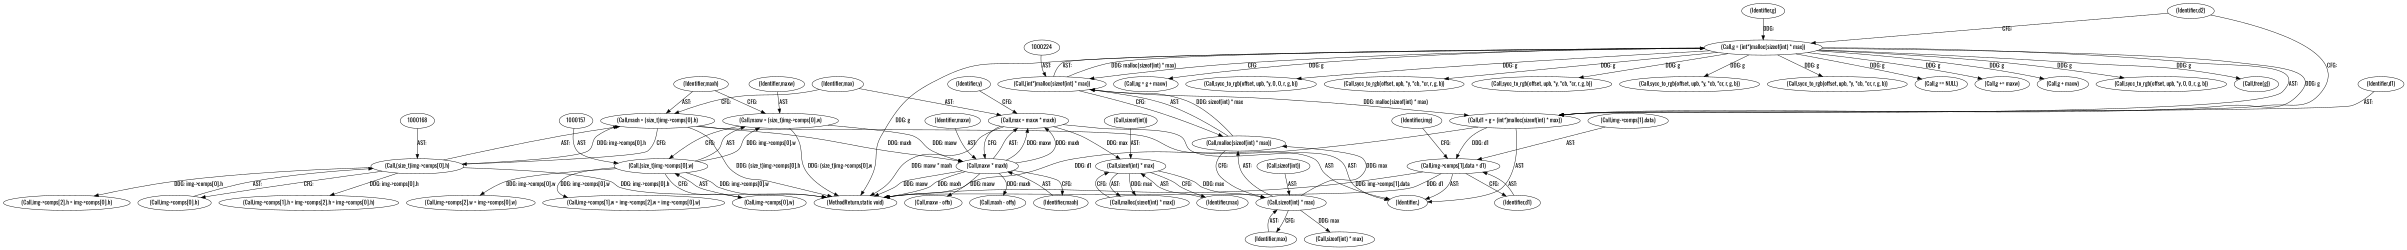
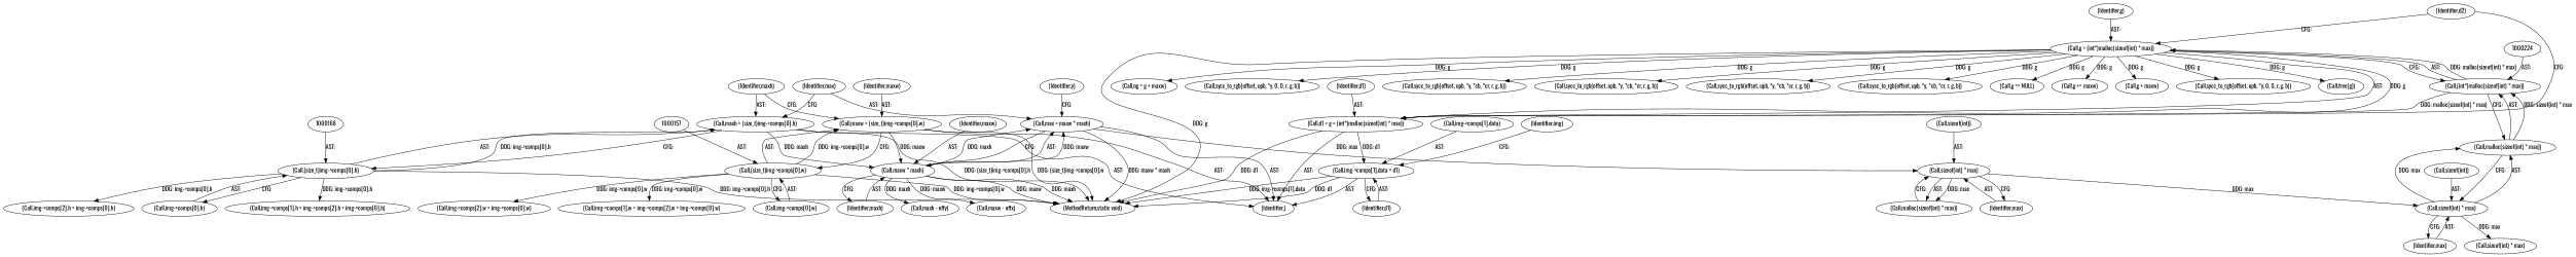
  digraph {
    fontname=Oswald
    node [fontname=Oswald]
    edge [fontname=Oswald]
    n1 [label="(Call,img->comps[1].data = d1)"]
    n2 [label="(Identifier,d1)"]
    n3 [label="(Identifier,)"]
    n4 [label="(MethodReturn,static void)"]
    n5 [label="(Call,d1 = g = (int*)malloc(sizeof(int) * max))"]
    n6 [label="(Call,g = (int*)malloc(sizeof(int) * max))"]
    n7 [label="(Call,(int*)malloc(sizeof(int) * max))"]
    n8 [label="(Call,ng = g + maxw)"]
    n9 [label="(Call,sycc_to_rgb(offset, upb, *y, 0, 0, r, g, b))"]
    n10 [label="(Call,sycc_to_rgb(offset, upb, *y, *cb, *cr, r, g, b))"]
    n11 [label="(Call,sycc_to_rgb(offset, upb, *y, *cb, *cr, r, g, b))"]
    n12 [label="(Call,sycc_to_rgb(offset, upb, *y, *cb, *cr, r, g, b))"]
    n13 [label="(Call,sycc_to_rgb(offset, upb, *y, *cb, *cr, r, g, b))"]
    n14 [label="(Call,g == NULL)"]
    n15 [label="(Call,g += maxw)"]
    n16 [label="(Call,g + maxw)"]
    n17 [label="(Call,sycc_to_rgb(offset, upb, *y, 0, 0, r, g, b))"]
    n18 [label="(Call,free(g))"]
    n19 [label="(Call,malloc(sizeof(int) * max))"]
    n20 [label="(Call,sizeof(int) * max)"]
    n21 [label="(Identifier,max)"]
    n22 [label="(Call,sizeof(int) * max)"]
    n23 [label="(Call,sizeof(int) * max)"]
    n24 [label="(Call,malloc(sizeof(int) * max))"]
    n25 [label="(Identifier,max)"]
    n26 [label="(Call,max = maxw * maxh)"]
    n27 [label="(Call,maxw * maxh)"]
    n28 [label="(Identifier,maxh)"]
    n29 [label="(Call,maxh - offy)"]
    n30 [label="(Call,maxw - offx)"]
    n31 [label="(Call,maxw = (size_t)img->comps[0].w)"]
    n32 [label="(Call,(size_t)img->comps[0].w)"]
    n33 [label="(Call,img->comps[2].w = img->comps[0].w)"]
    n34 [label="(Call,img->comps[1].w = img->comps[2].w = img->comps[0].w)"]
    n35 [label="(Call,img->comps[0].w)"]
    n36 [label="(Call,maxh = (size_t)img->comps[0].h)"]
    n37 [label="(Call,(size_t)img->comps[0].h)"]
    n38 [label="(Call,img->comps[1].h = img->comps[2].h = img->comps[0].h)"]
    n39 [label="(Call,img->comps[2].h = img->comps[0].h)"]
    n40 [label="(Call,img->comps[0].h)"]
    n41 [label="(Call,sizeof(int))"]
    n42 [label="(Call,img->comps[1].data)"]
    n43 [label="(Identifier,max)"]
    n44 [label="(Identifier,d2)"]
    n45 [label="(Call,sizeof(int))"]
    n46 [label="(Identifier,y)"]
    n47 [label="(Identifier,img)"]
    n48 [label="(Identifier,maxh)"]
    n49 [label="(Identifier,maxw)"]
    n50 [label="(Identifier,g)"]
    n51 [label="(Identifier,d1)"]
    n52 [label="(Identifier,maxw)"]
    1000224
    1000157
    1000168
    n1 -> n2 [label="CFG: "]
    n1 -> n3 [label="AST: "]
    n1 -> n4 [label="DDG: img->comps[1].data"]
    n1 -> n4 [label="DDG: d1"]
    n2 -> n1 [label="AST: "]
    n5 -> n1 [label="DDG: d1"]
    n5 -> n3 [label="AST: "]
    n5 -> n4 [label="DDG: d1"]
    n6 -> n4 [label="DDG: g"]
    n6 -> n5 [label="AST: "]
    n6 -> n5 [label="DDG: g"]
    n6 -> n7 [label="CFG: "]
    n6 -> n8 [label="DDG: g"]
    n6 -> n9 [label="DDG: g"]
    n6 -> n10 [label="DDG: g"]
    n6 -> n11 [label="DDG: g"]
    n6 -> n12 [label="DDG: g"]
    n6 -> n13 [label="DDG: g"]
    n6 -> n14 [label="DDG: g"]
    n6 -> n15 [label="DDG: g"]
    n6 -> n16 [label="DDG: g"]
    n6 -> n17 [label="DDG: g"]
    n6 -> n18 [label="DDG: g"]
    n7 -> n5 [label="DDG: malloc(sizeof(int) * max)"]
    n7 -> n6 [label="AST: "]
    n7 -> n6 [label="DDG: malloc(sizeof(int) * max)"]
    n7 -> n19 [label="CFG: "]
    n19 -> n7 [label="AST: "]
    n19 -> n7 [label="DDG: sizeof(int) * max"]
    n19 -> n20 [label="CFG: "]
    n20 -> n19 [label="AST: "]
    n20 -> n19 [label="DDG: max"]
    n20 -> n21 [label="CFG: "]
    n20 -> n22 [label="DDG: max"]
    n21 -> n20 [label="AST: "]
    n23 -> n20 [label="DDG: max"]
    n23 -> n24 [label="AST: "]
    n23 -> n24 [label="DDG: max"]
    n23 -> n25 [label="CFG: "]
    n24 -> n23 [label="CFG: "]
    n25 -> n23 [label="AST: "]
    n26 -> n3 [label="AST: "]
    n26 -> n4 [label="DDG: maxw * maxh"]
    n26 -> n23 [label="DDG: max"]
    n26 -> n27 [label="CFG: "]
    n27 -> n4 [label="DDG: maxw"]
    n27 -> n4 [label="DDG: maxh"]
    n27 -> n26 [label="AST: "]
    n27 -> n26 [label="DDG: maxw"]
    n27 -> n26 [label="DDG: maxh"]
    n27 -> n28 [label="CFG: "]
    n27 -> n29 [label="DDG: maxh"]
    n27 -> n30 [label="DDG: maxw"]
    n28 -> n27 [label="AST: "]
+   n31 -> n3 [label="AST: "]
    n31 -> n4 [label="DDG: (size_t)img->comps[0].w"]
    n31 -> n27 [label="DDG: maxw"]
    n31 -> n32 [label="CFG: "]
    n32 -> n4 [label="DDG: img->comps[0].w"]
    n32 -> n31 [label="AST: "]
    n32 -> n31 [label="DDG: img->comps[0].w"]
    n32 -> n33 [label="DDG: img->comps[0].w"]
    n32 -> n34 [label="DDG: img->comps[0].w"]
    n32 -> n35 [label="CFG: "]
    n35 -> n32 [label="AST: "]
    n36 -> n3 [label="AST: "]
    n36 -> n4 [label="DDG: (size_t)img->comps[0].h"]
    n36 -> n27 [label="DDG: maxh"]
    n36 -> n37 [label="CFG: "]
    n37 -> n4 [label="DDG: img->comps[0].h"]
    n37 -> n36 [label="AST: "]
    n37 -> n36 [label="DDG: img->comps[0].h"]
    n37 -> n38 [label="DDG: img->comps[0].h"]
    n37 -> n39 [label="DDG: img->comps[0].h"]
    n37 -> n40 [label="CFG: "]
    n40 -> n37 [label="AST: "]
    n41 -> n20 [label="AST: "]
    n42 -> n1 [label="AST: "]
    n43 -> n26 [label="AST: "]
    n43 -> n36 [label="CFG: "]
    n44 -> n5 [label="CFG: "]
    n44 -> n6 [label="CFG: "]
    n45 -> n23 [label="AST: "]
    n46 -> n26 [label="CFG: "]
    n47 -> n1 [label="CFG: "]
    n48 -> n31 [label="CFG: "]
    n48 -> n36 [label="AST: "]
    n49 -> n31 [label="AST: "]
-   n50 -> n6 [label="DDG: "]
+   n50 -> n6 [label="AST: "]
    n51 -> n5 [label="AST: "]
    n52 -> n27 [label="AST: "]
    1000224 -> n7 [label="AST: "]
    1000157 -> n32 [label="AST: "]
    1000168 -> n37 [label="AST: "]
  }
